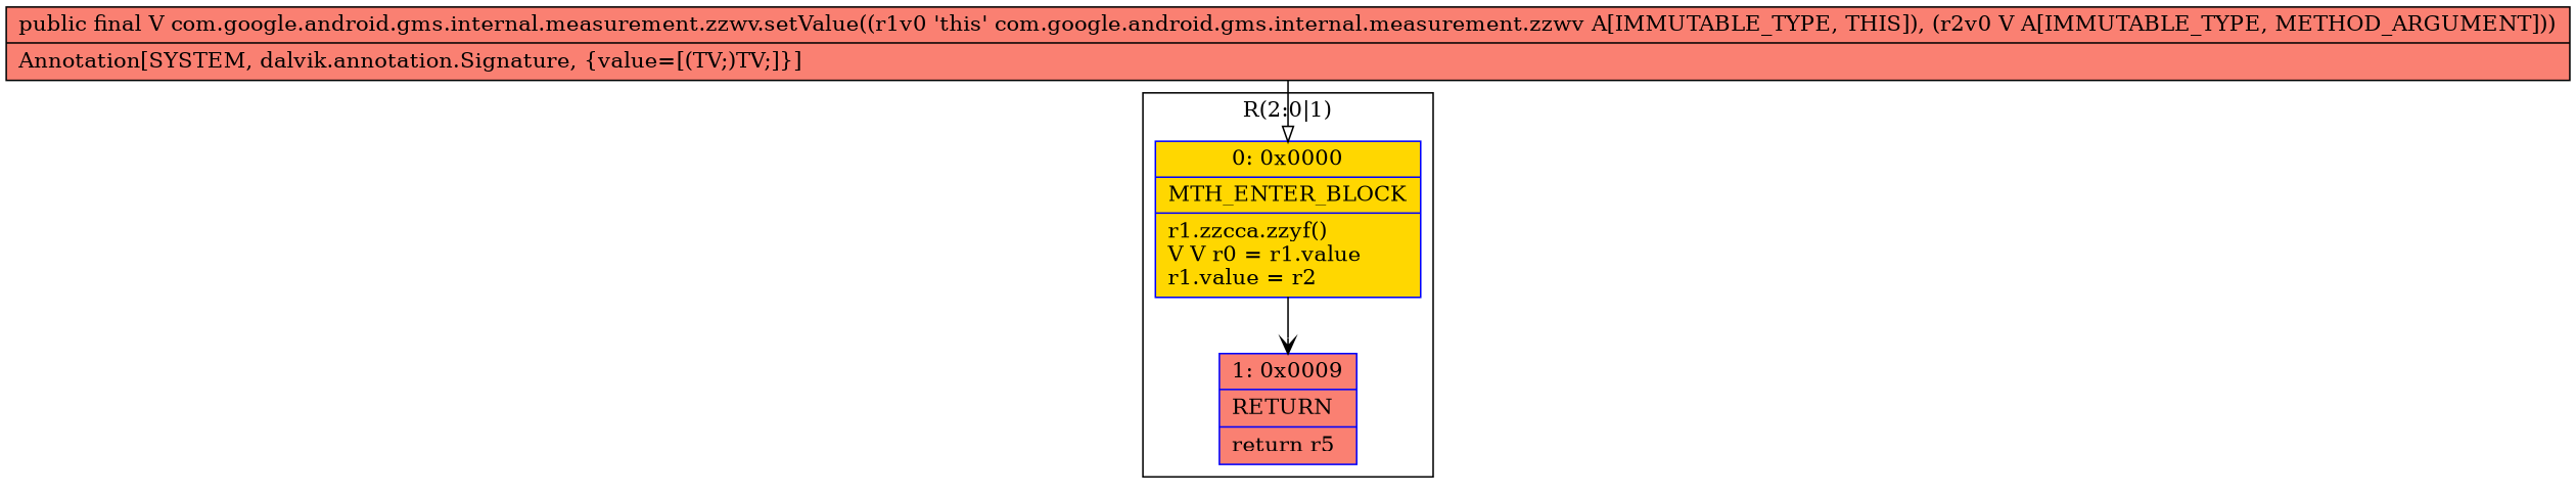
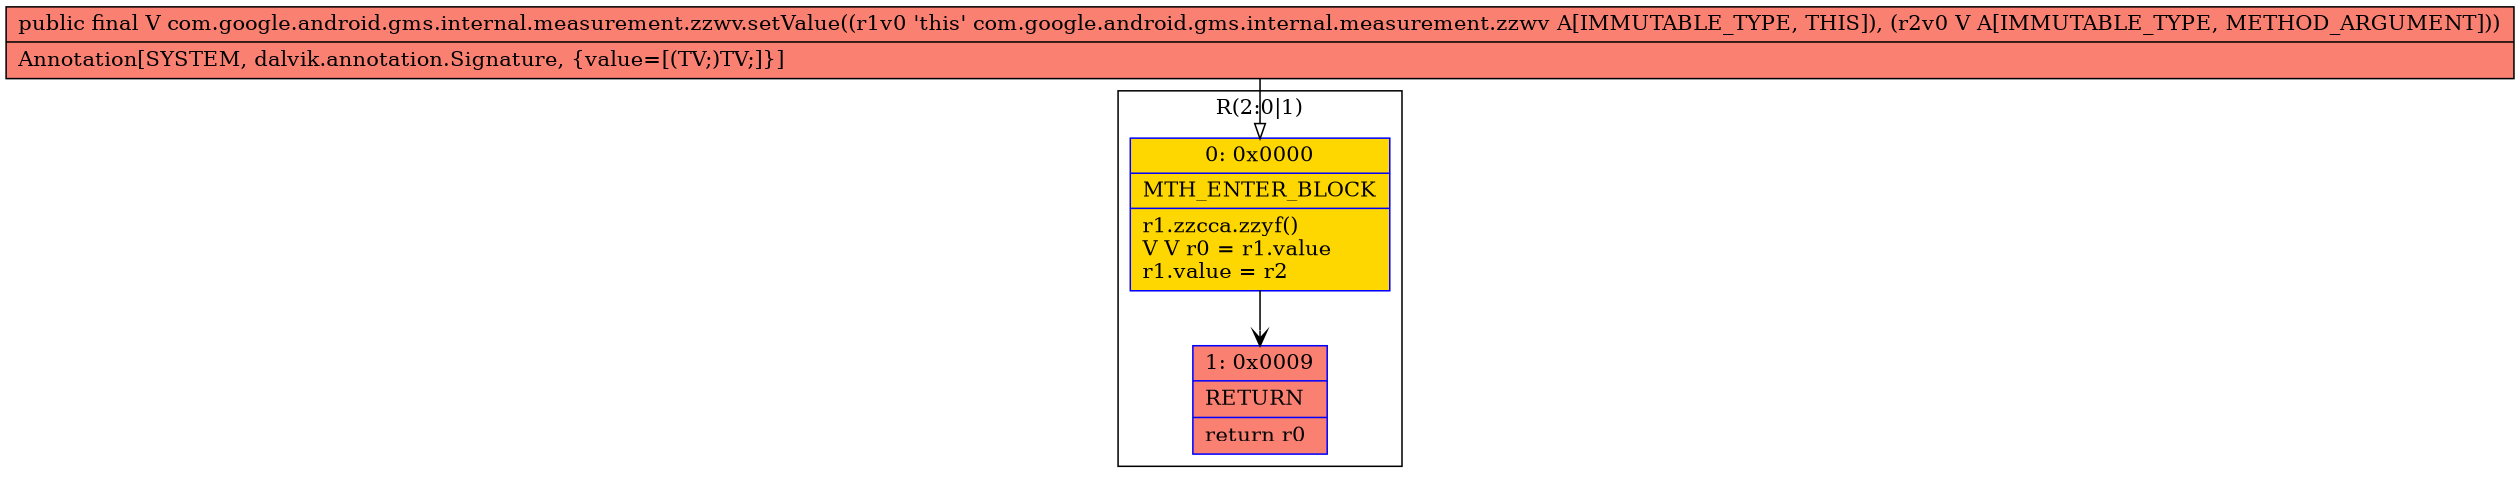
  digraph {
    node [color=blue shape=record style=filled fillcolor=salmon]
    n1 [label="{0\:\ 0x0000|MTH_ENTER_BLOCK\l|r1.zzcca.zzyf()\lV V r0 = r1.value\lr1.value = r2\l}" fillcolor=gold]
-   n2 [label="{1\:\ 0x0009|RETURN\l|return r5\l}"]
+   n2 [label="{1\:\ 0x0009|RETURN\l|return r0\l}"]
    n3 [label="{public final V com.google.android.gms.internal.measurement.zzwv.setValue((r1v0 'this' com.google.android.gms.internal.measurement.zzwv A[IMMUTABLE_TYPE, THIS]), (r2v0 V A[IMMUTABLE_TYPE, METHOD_ARGUMENT]))  | Annotation[SYSTEM, dalvik.annotation.Signature, \{value=[(TV;)TV;]\}]\l}" color=""]
    subgraph cluster_1 {
      label="R(2:0|1)"
      n1
      n2
    }
    n1 -> n2 [arrowhead=vee]
    n3 -> n1 [arrowhead=onormal]
  }
